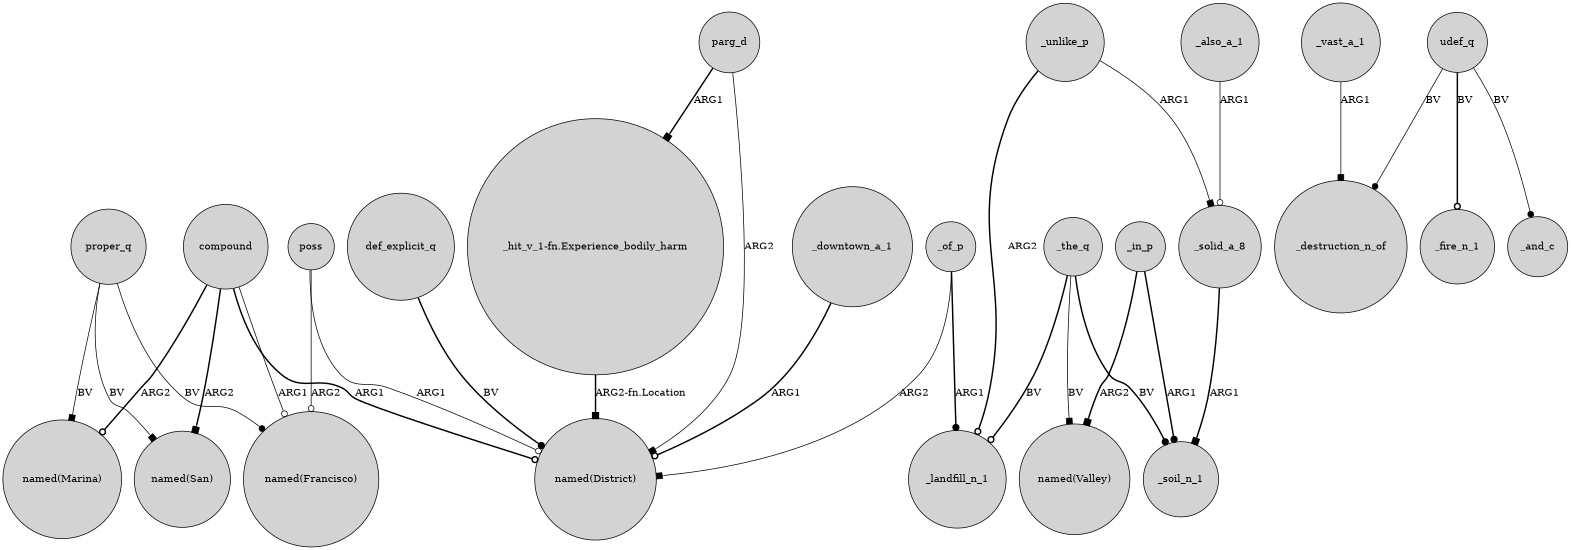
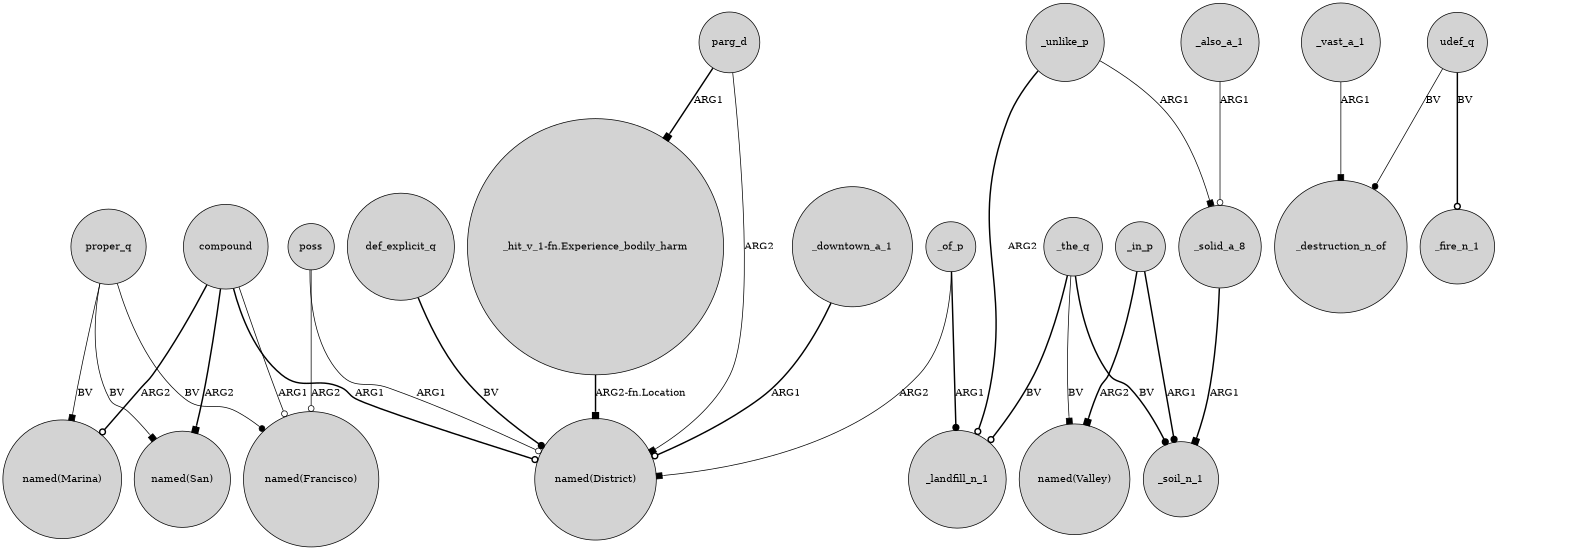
  digraph {
    node [shape=circle style=filled]
    edge [arrowhead=box style=bold]
    "_hit_v_1-fn.Experience_bodily_harm"
    "named(District)"
    poss
    "named(Francisco)"
    def_explicit_q
    _of_p
    _landfill_n_1
    proper_q
    "named(San)"
    "named(Marina)"
    compound
    parg_d
    udef_q
-   _and_c
    _destruction_n_of
    _fire_n_1
    _downtown_a_1
    n18 [label=_solid_a_8]
    _soil_n_1
    _unlike_p
    _in_p
    "named(Valley)"
    _the_q
    _also_a_1
    _vast_a_1
    "_hit_v_1-fn.Experience_bodily_harm" -> "named(District)" [label="ARG2-fn.Location"]
    poss -> "named(District)" [arrowhead=odot label=ARG1 style=solid]
    poss -> "named(Francisco)" [arrowhead=odot label=ARG2 style=solid]
    def_explicit_q -> "named(District)" [arrowhead=dot label=BV]
    _of_p -> "named(District)" [label=ARG2 style=solid]
    _of_p -> _landfill_n_1 [arrowhead=dot label=ARG1]
    proper_q -> "named(Francisco)" [arrowhead=dot label=BV style=solid]
    proper_q -> "named(San)" [label=BV style=solid]
    proper_q -> "named(Marina)" [label=BV style=solid]
    compound -> "named(District)" [arrowhead=odot label=ARG1]
    compound -> "named(Francisco)" [arrowhead=odot label=ARG1 style=solid]
    compound -> "named(San)" [label=ARG2]
    compound -> "named(Marina)" [arrowhead=odot label=ARG2]
    parg_d -> "_hit_v_1-fn.Experience_bodily_harm" [label=ARG1]
    parg_d -> "named(District)" [label=ARG2 style=solid]
-   udef_q -> _and_c [arrowhead=dot label=BV style=solid]
    udef_q -> _destruction_n_of [arrowhead=dot label=BV style=solid]
    udef_q -> _fire_n_1 [arrowhead=odot label=BV]
    _downtown_a_1 -> "named(District)" [arrowhead=odot label=ARG1]
    n18 -> _soil_n_1 [label=ARG1]
    _unlike_p -> _landfill_n_1 [arrowhead=odot label=ARG2]
    _unlike_p -> n18 [label=ARG1 style=solid]
    _in_p -> _soil_n_1 [arrowhead=dot label=ARG1]
    _in_p -> "named(Valley)" [label=ARG2]
    _the_q -> _landfill_n_1 [arrowhead=odot label=BV]
    _the_q -> _soil_n_1 [arrowhead=dot label=BV]
    _the_q -> "named(Valley)" [label=BV style=solid]
    _also_a_1 -> n18 [arrowhead=odot label=ARG1 style=solid]
    _vast_a_1 -> _destruction_n_of [label=ARG1 style=solid]
  }
